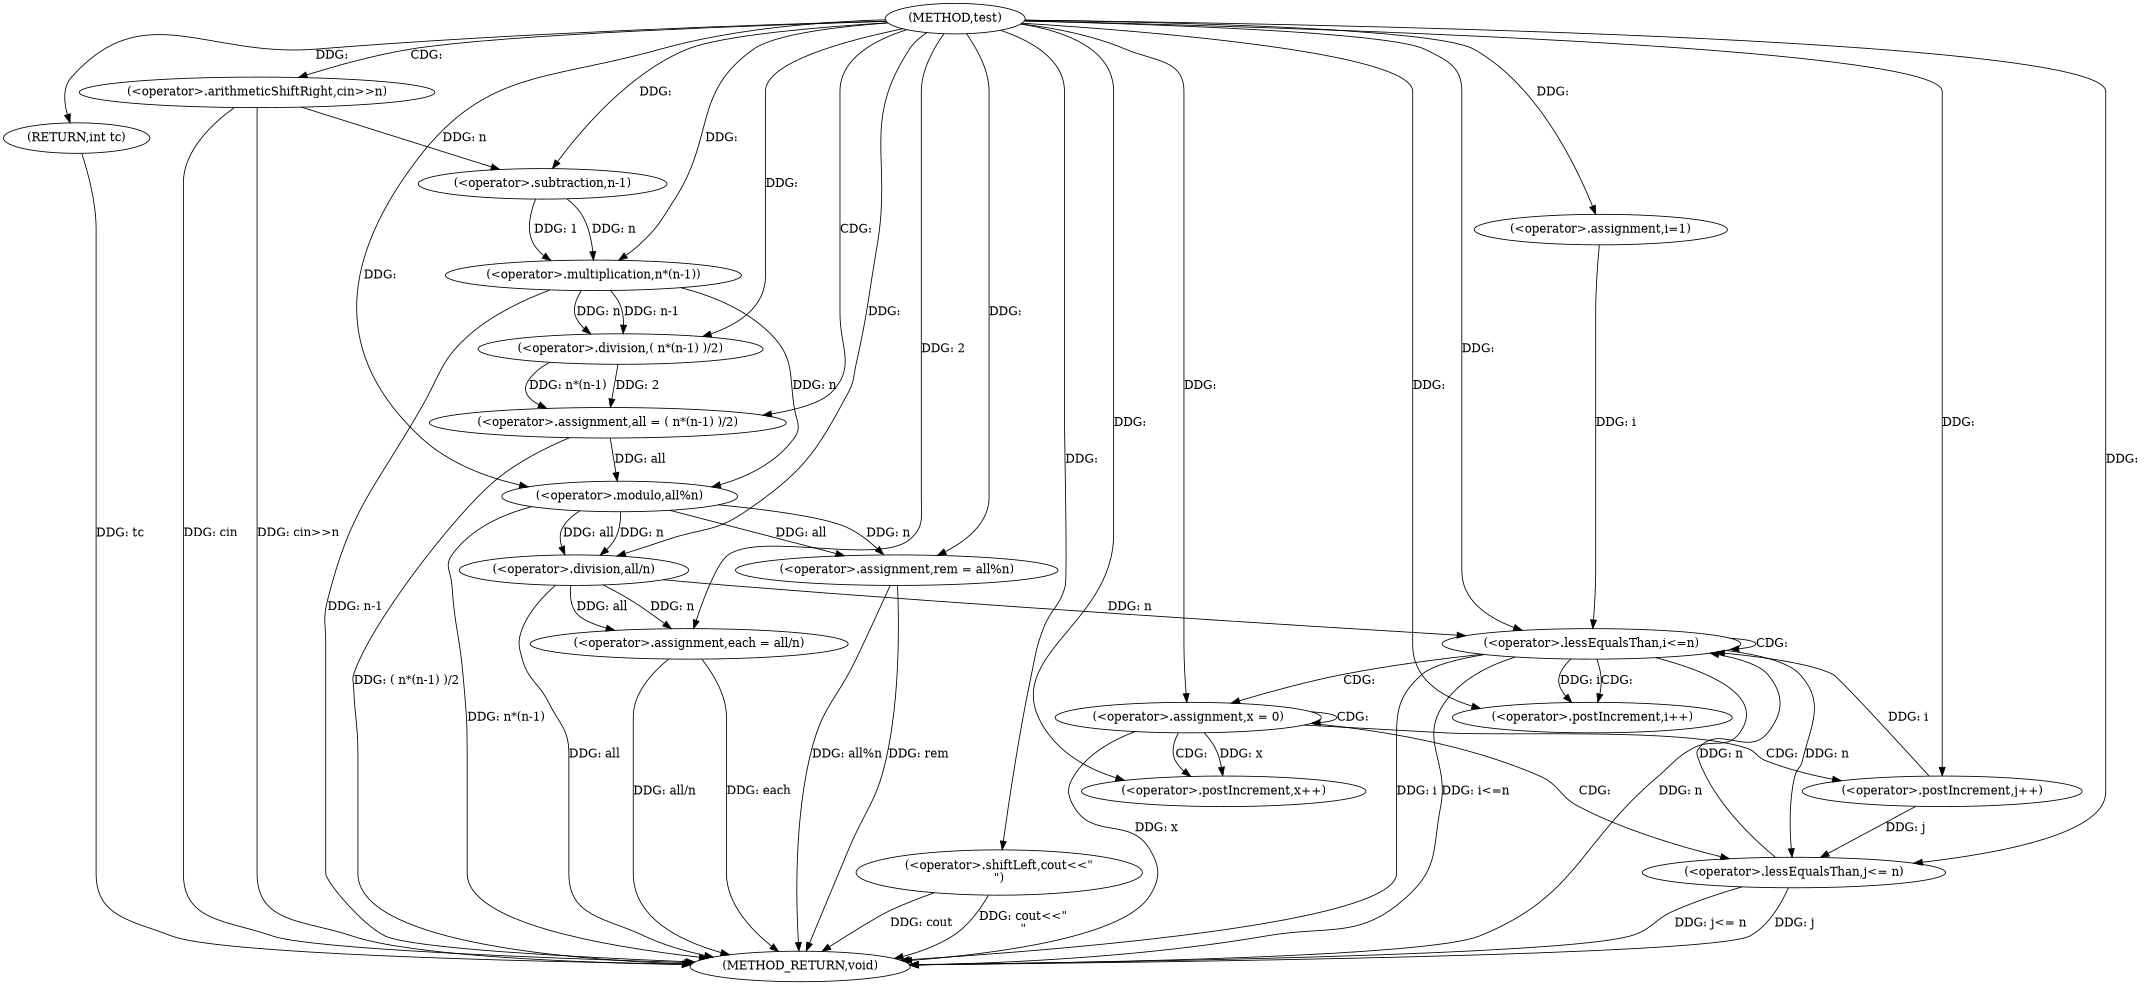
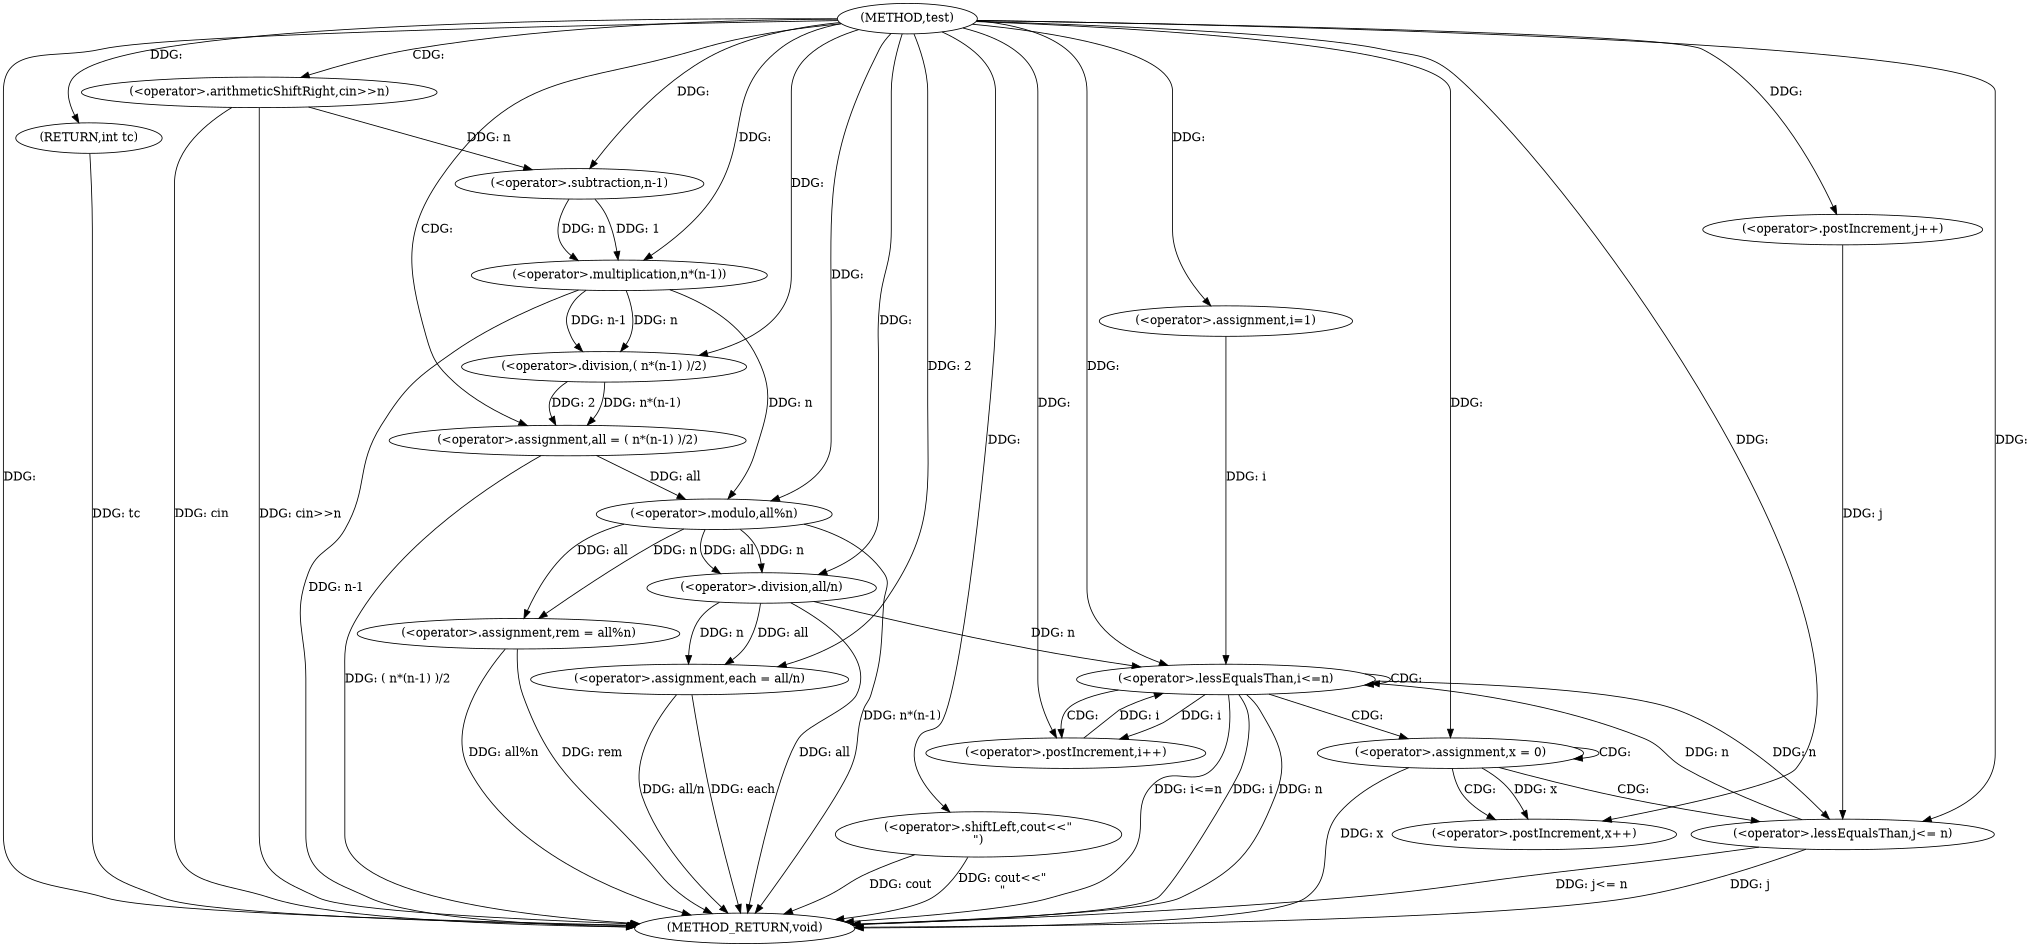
  digraph {
    n1 [label="(METHOD,test)"]
    n2 [label="(RETURN,int tc)"]
    n3 [label="(<operator>.arithmeticShiftRight,cin>>n)"]
    n4 [label="(<operator>.assignment,all = ( n*(n-1) )/2)"]
    n5 [label="(<operator>.assignment,rem = all%n)"]
    n6 [label="(<operator>.assignment,each = all/n)"]
    n7 [label="(<operator>.shiftLeft,cout<<\"\n\")"]
    n8 [label="(<operator>.assignment,i=1)"]
    n9 [label="(<operator>.lessEqualsThan,i<=n)"]
    n10 [label="(<operator>.postIncrement,i++)"]
    n11 [label="(<operator>.division,( n*(n-1) )/2)"]
    n12 [label="(<operator>.modulo,all%n)"]
    n13 [label="(<operator>.division,all/n)"]
    n14 [label="(<operator>.multiplication,n*(n-1))"]
    n15 [label="(<operator>.assignment,x = 0)"]
    n16 [label="(<operator>.lessEqualsThan,j<= n)"]
    n17 [label="(<operator>.subtraction,n-1)"]
    n18 [label="(<operator>.postIncrement,j++)"]
    n19 [label="(<operator>.postIncrement,x++)"]
    n20 [label="(METHOD_RETURN,void)"]
    n1 -> n2 [label="DDG: "]
    n1 -> n3 [label="CDG: "]
    n1 -> n4 [label="CDG: "]
-   n1 -> n5 [label="DDG: "]
+   n1 -> n20 [label="DDG: "]
    n1 -> n6 [label="DDG: 2"]
    n1 -> n7 [label="DDG: "]
    n1 -> n8 [label="DDG: "]
    n1 -> n9 [label="DDG: "]
    n1 -> n10 [label="DDG: "]
    n1 -> n11 [label="DDG: "]
    n1 -> n12 [label="DDG: "]
    n1 -> n13 [label="DDG: "]
    n1 -> n14 [label="DDG: "]
    n1 -> n15 [label="DDG: "]
    n1 -> n16 [label="DDG: "]
    n1 -> n17 [label="DDG: "]
    n1 -> n18 [label="DDG: "]
    n1 -> n19 [label="DDG: "]
    n2 -> n20 [label="DDG: tc"]
    n3 -> n17 [label="DDG: n"]
    n3 -> n20 [label="DDG: cin>>n"]
    n3 -> n20 [label="DDG: cin"]
    n4 -> n12 [label="DDG: all"]
    n4 -> n20 [label="DDG: ( n*(n-1) )/2"]
    n5 -> n20 [label="DDG: rem"]
    n5 -> n20 [label="DDG: all%n"]
    n6 -> n20 [label="DDG: each"]
    n6 -> n20 [label="DDG: all/n"]
    n7 -> n20 [label="DDG: cout"]
    n7 -> n20 [label="DDG: cout<<\"\n\""]
    n8 -> n9 [label="DDG: i"]
    n9 -> n9 [label="CDG: "]
    n9 -> n10 [label="DDG: i"]
    n9 -> n10 [label="CDG: "]
    n9 -> n15 [label="CDG: "]
    n9 -> n16 [label="DDG: n"]
    n9 -> n20 [label="DDG: i"]
    n9 -> n20 [label="DDG: n"]
    n9 -> n20 [label="DDG: i<=n"]
-   n18 -> n9 [label="DDG: i"]
+   n10 -> n9 [label="DDG: i"]
    n11 -> n4 [label="DDG: n*(n-1)"]
    n11 -> n4 [label="DDG: 2"]
    n12 -> n5 [label="DDG: n"]
    n12 -> n5 [label="DDG: all"]
    n12 -> n13 [label="DDG: all"]
    n12 -> n13 [label="DDG: n"]
    n12 -> n20 [label="DDG: n*(n-1)"]
    n13 -> n6 [label="DDG: n"]
    n13 -> n6 [label="DDG: all"]
    n13 -> n9 [label="DDG: n"]
    n13 -> n20 [label="DDG: all"]
    n14 -> n11 [label="DDG: n"]
    n14 -> n11 [label="DDG: n-1"]
    n14 -> n12 [label="DDG: n"]
    n14 -> n20 [label="DDG: n-1"]
    n15 -> n15 [label="CDG: "]
    n15 -> n16 [label="CDG: "]
-   n15 -> n18 [label="CDG: "]
    n15 -> n19 [label="DDG: x"]
    n15 -> n19 [label="CDG: "]
    n15 -> n20 [label="DDG: x"]
    n16 -> n9 [label="DDG: n"]
    n16 -> n20 [label="DDG: j"]
    n16 -> n20 [label="DDG: j<= n"]
    n17 -> n14 [label="DDG: n"]
    n17 -> n14 [label="DDG: 1"]
    n18 -> n16 [label="DDG: j"]
  }
